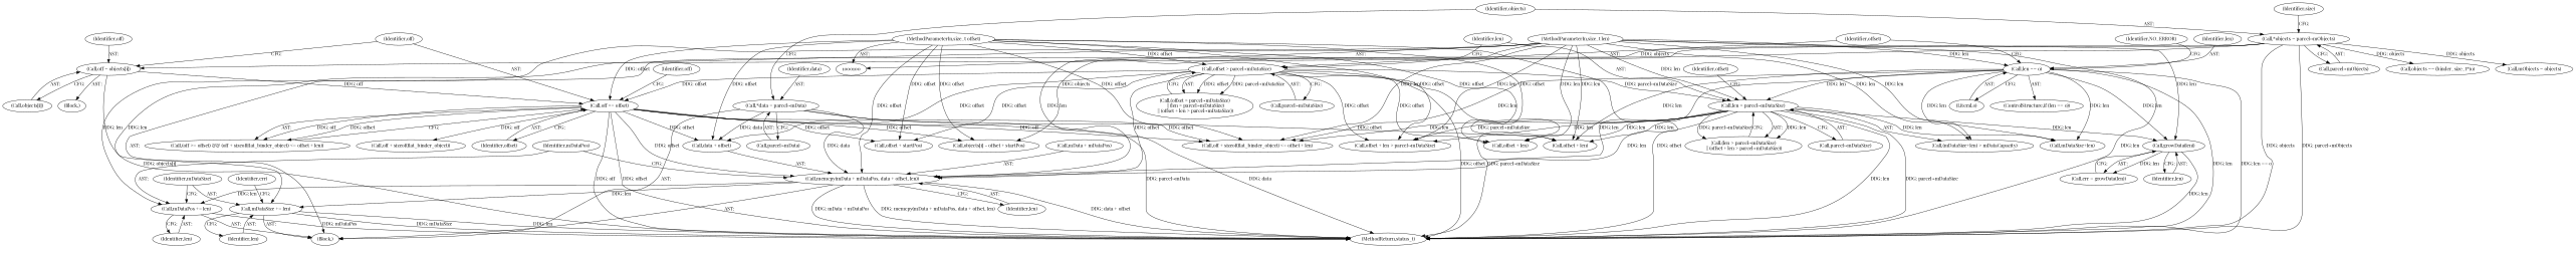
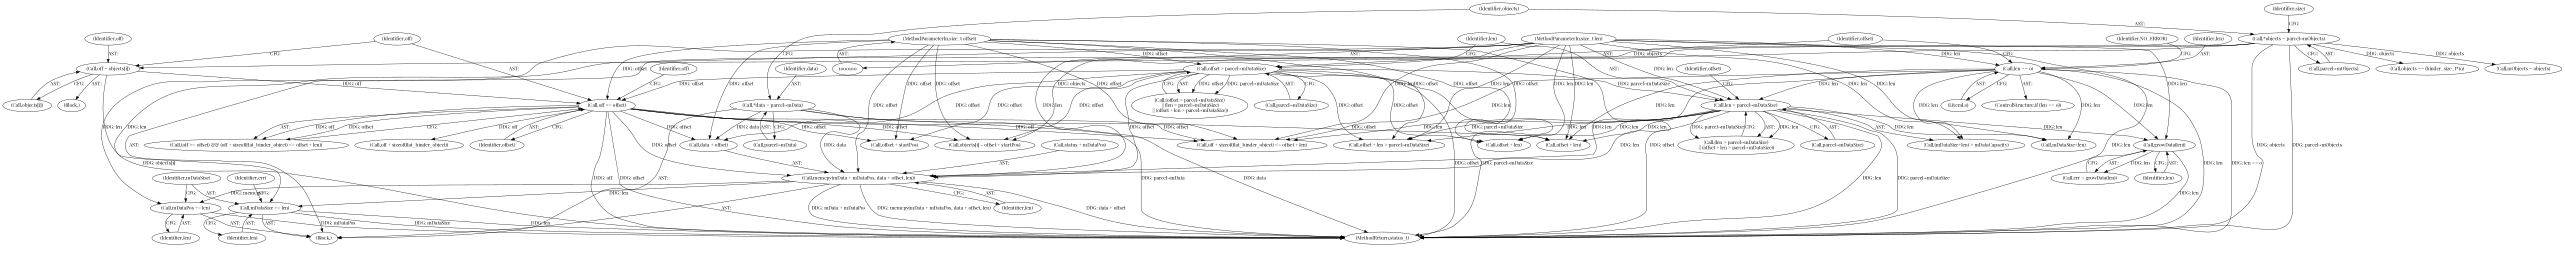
  digraph {
    fontname="Playfair Display"
    node [fontname="Playfair Display"]
    edge [fontname="Playfair Display"]
    n1 [label="(Call,memcpy(mData + mDataPos, data + offset, len))"]
    n2 [label="(Call,mDataPos += len)"]
    n3 [label="(Call,mDataSize += len)"]
    n4 [label="(MethodReturn,status_t)"]
    n5 [label="(Identifier,len)"]
    n6 [label="(Block,)"]
    n7 [label="(Identifier,len)"]
    n8 [label="(Identifier,len)"]
    n9 [label="(Call,*data = parcel->mData)"]
    n10 [label="(Call,data + offset)"]
    n11 [label="(Call,parcel->mData)"]
    n12 [label="(Call,offset > parcel->mDataSize)"]
    n13 [label="(Call,off >= offset)"]
    n14 [label="(Call,len > parcel->mDataSize)"]
    n15 [label="(Call,offset + len > parcel->mDataSize)"]
    n16 [label="(Call,offset + len)"]
    n17 [label="(Call,parcel->mDataSize)"]
    n18 [label="(Call,offset + startPos)"]
    n19 [label="(Call,(offset > parcel->mDataSize)\n || (len > parcel->mDataSize)\n || (offset + len > parcel->mDataSize))"]
    n20 [label="(Call,objects[i] - offset + startPos)"]
    n21 [label="(Call,off + sizeof(flat_binder_object) <= offset + len)"]
    n22 [label="(Call,offset + len)"]
    n23 [label="(Identifier,offset)"]
    n24 [label="(Call,(off >= offset) && (off + sizeof(flat_binder_object) <= offset + len))"]
    n25 [label="(Call,off + sizeof(flat_binder_object))"]
    n26 [label="(Call,growData(len))"]
    n27 [label="(Call,mDataSize+len)"]
    n28 [label="(Call,(mDataSize+len) > mDataCapacity)"]
    n29 [label="(Call,parcel->mDataSize)"]
    n30 [label="(Call,(len > parcel->mDataSize)\n || (offset + len > parcel->mDataSize))"]
    n31 [label="(MethodParameterIn,size_t offset)"]
    1000100
    n33 [label="(Call,off = objects[i])"]
    n34 [label="(Call,objects[i])"]
    n35 [label="(Block,)"]
    n36 [label="(Call,*objects = parcel->mObjects)"]
    n37 [label="(Call,parcel->mObjects)"]
    n38 [label="(Call,objects == (binder_size_t*)0)"]
    n39 [label="(Call,mObjects = objects)"]
    n40 [label="(Identifier,len)"]
    n41 [label="(Call,err = growData(len))"]
    n42 [label="(MethodParameterIn,size_t len)"]
    n43 [label="(Call,len == 0)"]
    n44 [label="(Literal,0)"]
    n45 [label="(ControlStructure,if (len == 0))"]
-   n46 [label="(Identifier,mDataPos)"]
    n47 [label="(Identifier,off)"]
    n48 [label="(Identifier,off)"]
    n49 [label="(Identifier,len)"]
    n50 [label="(Identifier,offset)"]
    n51 [label="(Identifier,err)"]
    n52 [label="(Identifier,mDataSize)"]
    n53 [label="(Identifier,NO_ERROR)"]
    n54 [label="(Identifier,data)"]
-   n55 [label="(Call,mData + mDataPos)"]
+   n55 [label="(Call,status + mDataPos)"]
    n56 [label="(Identifier,objects)"]
    n57 [label="(Identifier,off)"]
    n58 [label="(Identifier,size)"]
    n59 [label="(Identifier,offset)"]
    n60 [label="(Identifier,len)"]
-   n1 -> n2 [label="DDG: len"]
+   n1 -> n2 [label="DDG: memcpy"]
    n1 -> n3 [label="DDG: len"]
    n1 -> n4 [label="DDG: memcpy(mData + mDataPos, data + offset, len)"]
    n1 -> n4 [label="DDG: data + offset"]
    n1 -> n4 [label="DDG: mData + mDataPos"]
    n1 -> n5 [label="CFG: "]
    n1 -> n6 [label="AST: "]
    n2 -> n4 [label="DDG: mDataPos"]
    n2 -> n6 [label="AST: "]
    n2 -> n7 [label="CFG: "]
    n3 -> n4 [label="DDG: len"]
    n3 -> n4 [label="DDG: mDataSize"]
    n3 -> n6 [label="AST: "]
    n3 -> n8 [label="CFG: "]
    n5 -> n1 [label="AST: "]
    n7 -> n2 [label="AST: "]
    n8 -> n3 [label="AST: "]
    n9 -> n1 [label="DDG: data"]
    n9 -> n4 [label="DDG: parcel->mData"]
    n9 -> n4 [label="DDG: data"]
    n9 -> n6 [label="AST: "]
    n9 -> n10 [label="DDG: data"]
    n9 -> n11 [label="CFG: "]
    n10 -> n1 [label="AST: "]
    n11 -> n9 [label="AST: "]
    n12 -> n1 [label="DDG: offset"]
    n12 -> n4 [label="DDG: offset"]
    n12 -> n4 [label="DDG: parcel->mDataSize"]
    n12 -> n10 [label="DDG: offset"]
    n12 -> n13 [label="DDG: offset"]
    n12 -> n14 [label="DDG: parcel->mDataSize"]
    n12 -> n15 [label="DDG: offset"]
    n12 -> n16 [label="DDG: offset"]
    n12 -> n17 [label="CFG: "]
    n12 -> n18 [label="DDG: offset"]
    n12 -> n19 [label="AST: "]
    n12 -> n19 [label="DDG: offset"]
    n12 -> n19 [label="DDG: parcel->mDataSize"]
+   n12 -> n20 [label="DDG: offset"]
    n13 -> n1 [label="DDG: offset"]
    n13 -> n4 [label="DDG: off"]
    n13 -> n4 [label="DDG: offset"]
    n13 -> n10 [label="DDG: offset"]
    n13 -> n18 [label="DDG: offset"]
    n13 -> n20 [label="DDG: offset"]
    n13 -> n21 [label="DDG: off"]
    n13 -> n21 [label="DDG: offset"]
    n13 -> n22 [label="DDG: offset"]
    n13 -> n23 [label="CFG: "]
    n13 -> n24 [label="AST: "]
    n13 -> n24 [label="DDG: off"]
    n13 -> n24 [label="DDG: offset"]
    n13 -> n25 [label="DDG: off"]
    n14 -> n1 [label="DDG: len"]
    n14 -> n4 [label="DDG: len"]
    n14 -> n4 [label="DDG: parcel->mDataSize"]
    n14 -> n15 [label="DDG: len"]
    n14 -> n15 [label="DDG: parcel->mDataSize"]
    n14 -> n16 [label="DDG: len"]
    n14 -> n21 [label="DDG: len"]
    n14 -> n22 [label="DDG: len"]
    n14 -> n26 [label="DDG: len"]
    n14 -> n27 [label="DDG: len"]
    n14 -> n28 [label="AST: "]
    n14 -> n29 [label="CFG: "]
    n14 -> n30 [label="AST: "]
    n14 -> n30 [label="DDG: len"]
    n14 -> n30 [label="DDG: parcel->mDataSize"]
    n17 -> n12 [label="AST: "]
    n19 -> n12 [label="CFG: "]
    n23 -> n13 [label="AST: "]
    n24 -> n13 [label="CFG: "]
    n26 -> n4 [label="DDG: len"]
    n26 -> n40 [label="CFG: "]
    n26 -> n41 [label="AST: "]
    n26 -> n41 [label="DDG: len"]
    n29 -> n14 [label="AST: "]
    n30 -> n14 [label="CFG: "]
    n31 -> n1 [label="DDG: offset"]
    n31 -> n4 [label="DDG: offset"]
    n31 -> n10 [label="DDG: offset"]
    n31 -> n12 [label="DDG: offset"]
    n31 -> n13 [label="DDG: offset"]
    n31 -> n15 [label="DDG: offset"]
    n31 -> n16 [label="DDG: offset"]
    n31 -> n18 [label="DDG: offset"]
    n31 -> n20 [label="DDG: offset"]
    n31 -> n21 [label="DDG: offset"]
    n31 -> n22 [label="DDG: offset"]
-   n31 -> 1000100 [label="AST: "]
+   1000100 -> n31 [label="AST: "]
    n33 -> n4 [label="DDG: objects[i]"]
    n33 -> n13 [label="DDG: off"]
    n33 -> n34 [label="CFG: "]
    n33 -> n35 [label="AST: "]
    n34 -> n33 [label="AST: "]
    n36 -> n4 [label="DDG: objects"]
    n36 -> n4 [label="DDG: parcel->mObjects"]
    n36 -> n6 [label="AST: "]
    n36 -> n20 [label="DDG: objects"]
    n36 -> n33 [label="DDG: objects"]
    n36 -> n37 [label="CFG: "]
    n36 -> n38 [label="DDG: objects"]
    n36 -> n39 [label="DDG: objects"]
    n37 -> n36 [label="AST: "]
    n40 -> n26 [label="AST: "]
    n41 -> n26 [label="CFG: "]
    n42 -> n1 [label="DDG: len"]
    n42 -> n2 [label="DDG: len"]
    n42 -> n3 [label="DDG: len"]
    n42 -> n4 [label="DDG: len"]
    n42 -> n14 [label="DDG: len"]
    n42 -> n15 [label="DDG: len"]
    n42 -> n16 [label="DDG: len"]
    n42 -> n21 [label="DDG: len"]
    n42 -> n22 [label="DDG: len"]
    n42 -> n26 [label="DDG: len"]
    n42 -> n27 [label="DDG: len"]
    n42 -> n28 [label="DDG: len"]
    n42 -> 1000100 [label="AST: "]
    n42 -> n43 [label="DDG: len"]
    n43 -> n1 [label="DDG: len"]
    n43 -> n4 [label="DDG: len"]
    n43 -> n4 [label="DDG: len == 0"]
    n43 -> n14 [label="DDG: len"]
    n43 -> n21 [label="DDG: len"]
    n43 -> n22 [label="DDG: len"]
    n43 -> n26 [label="DDG: len"]
    n43 -> n27 [label="DDG: len"]
    n43 -> n28 [label="DDG: len"]
    n43 -> n44 [label="CFG: "]
    n43 -> n45 [label="AST: "]
    n44 -> n43 [label="AST: "]
-   n46 -> n1 [label="CFG: "]
-   n46 -> n2 [label="AST: "]
    n47 -> n33 [label="AST: "]
    n48 -> n13 [label="AST: "]
    n48 -> n33 [label="CFG: "]
    n49 -> n43 [label="AST: "]
    n50 -> n12 [label="AST: "]
    n50 -> n43 [label="CFG: "]
    n51 -> n3 [label="CFG: "]
    n52 -> n2 [label="CFG: "]
    n52 -> n3 [label="AST: "]
    n53 -> n43 [label="CFG: "]
    n54 -> n9 [label="AST: "]
    n55 -> n1 [label="AST: "]
    n56 -> n9 [label="CFG: "]
    n56 -> n36 [label="AST: "]
    n57 -> n13 [label="CFG: "]
    n58 -> n36 [label="CFG: "]
    n59 -> n14 [label="CFG: "]
    n60 -> n12 [label="CFG: "]
    n60 -> n14 [label="AST: "]
  }
